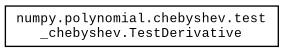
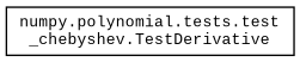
  digraph {
    rankdir=LR
    fontname="Liberation Mono"
-   n1 [color=black fillcolor=white fontname="Liberation Mono" fontsize=10 height=0.2 label="numpy.polynomial.chebyshev.test\l_chebyshev.TestDerivative" shape=record style=filled width=0.4]
+   n1 [color=black fillcolor=white fontname="Liberation Mono" fontsize=10 height=0.2 label="numpy.polynomial.tests.test\l_chebyshev.TestDerivative" shape=record style=filled width=0.4]
  }
